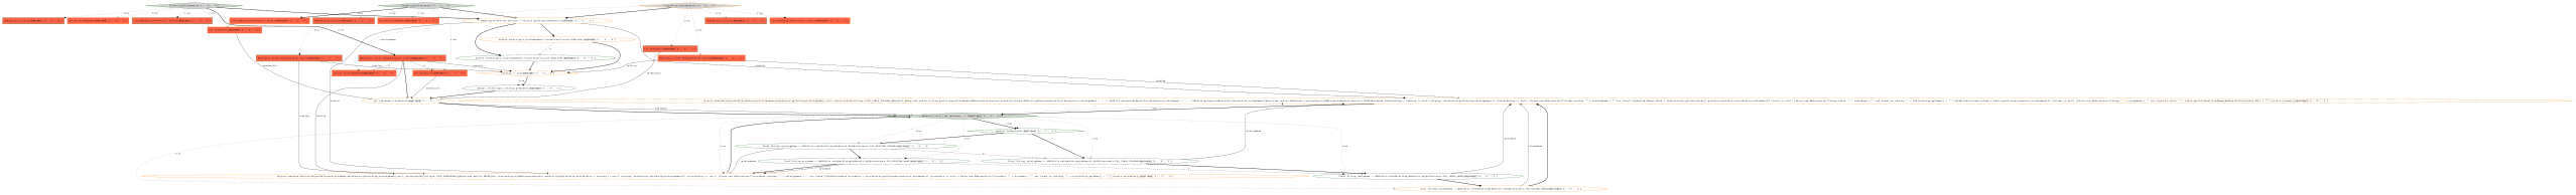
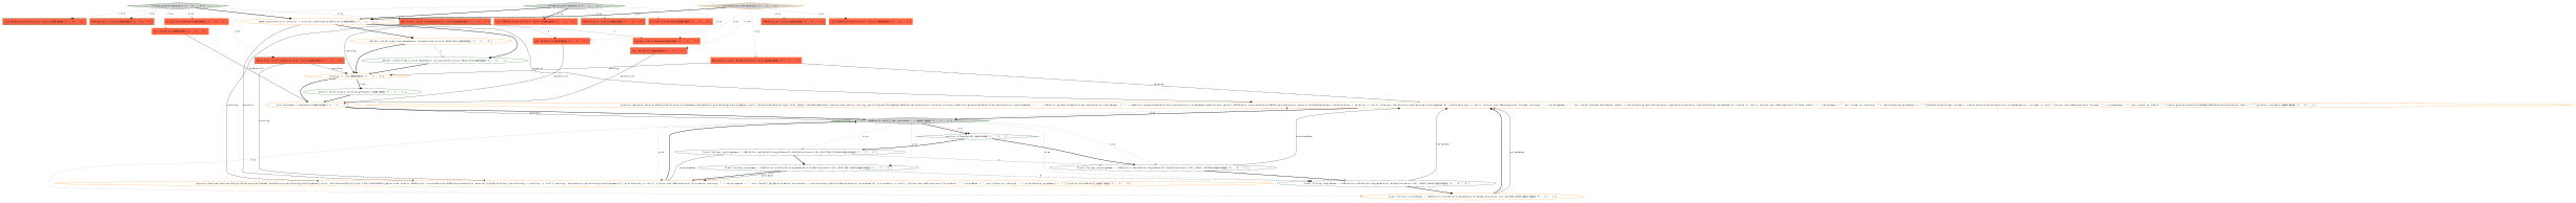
  digraph {
    fontname="Liberation Mono"
    node [color=darkgreen fillcolor=tomato fontname="Liberation Mono" shape=box style=filled]
    edge [arrowhead=odot fontname="Liberation Mono" style=dotted]
    n1 [fillcolor=lightgray label="findProceduresByMask['1', '0', '0']" shape=diamond]
    n2 [color=darkorange label="String procNameMask@@@2@@@['1', '0', '0']"]
    n3 [label="List<DBSObjectReference> objects@@@2@@@['1', '0', '0']"]
    n4 [label="JDBCSession session@@@2@@@['1', '0', '0']"]
    n5 [color=darkorange fillcolor=white label="DBRProgressMonitor monitor = session.getProgressMonitor()@@@3@@@['1', '1', '1']" shape=ellipse]
    n6 [label="@Nullable final MySQLDatabase catalog@@@2@@@['1', '0', '0']"]
    n7 [color=darkorange label="int maxResults@@@2@@@['1', '0', '0']"]
    n8 [color=darkorange fillcolor=white label="objects.add(new AbstractObjectReference(columnName,dataSource.getCatalog(catalogName),null,,RelationalObjectType.TYPE_TABLE_COLUMN){@NotNull @Override public String getFullyQualifiedName(DBPEvaluationContext context){return DBUtils.getQuotedIdentifier(dataSource,catalogName) + '.' + DBUtils.getQuotedIdentifier(dataSource,tableName) + '.' + DBUtils.getQuotedIdentifier(dataSource,columnName)}@Override public DBSObject resolveObject(DBRProgressMonitor monitor){MySQLDatabase tableCatalog = catalog != null? catalog: dataSource.getCatalog(catalogName)if (tableCatalog == null) {throw new DBException(\"Column catalog '\" + catalogName + \"' not found\")}MySQLTableBase table = tableCatalog.getTableCache().getObject(monitor,tableCatalog,tableName)if (table == null) {throw new DBException(\"Column table '\" + tableName + \"' not found in catalog '\" + tableCatalog.getName() + \"'\")}MySQLTableColumn column = table.getAttribute(monitor,columnName)if (column == null) {throw new DBException(\"Column '\" + columnName + \"' not found in table '\" + table.getFullyQualifiedName(DBPEvaluationContext.DDL) + \"'\")}return column}})@@@18@@@['0', '0', '1']" shape=ellipse]
    n9 [color=darkorange fillcolor=white label="objects.add(new AbstractObjectReference(procName,dataSource.getCatalog(catalogName),null,,RelationalObjectType.TYPE_PROCEDURE){@Override public DBSObject resolveObject(DBRProgressMonitor monitor){MySQLCatalog procCatalog = catalog != null? catalog: dataSource.getCatalog(catalogName)if (procCatalog == null) {throw new DBException(\"Procedure catalog '\" + catalogName + \"' not found\")}MySQLProcedure procedure = procCatalog.getProcedure(monitor,procName)if (procedure == null) {throw new DBException(\"Procedure '\" + procName + \"' not found in catalog '\" + procCatalog.getName() + \"'\")}return procedure}})@@@17@@@['1', '1', '0']" shape=ellipse]
    n10 [color=darkorange fillcolor=white label="dbStat.setString(1,procNameMask.toLowerCase(Locale.ENGLISH))@@@5@@@['1', '1', '0']" shape=ellipse]
    n11 [fillcolor=white label="dbStat.setString(1,constrNameMask.toLowerCase(Locale.ENGLISH))@@@5@@@['0', '0', '1']" shape=ellipse]
    n12 [color=darkorange fillcolor=white label="catalog != null@@@6@@@['1', '1', '1']" shape=diamond]
    n13 [color=darkorange label="String constrNameMask@@@2@@@['0', '0', '1']"]
    n14 [color=darkorange label="int maxResults@@@2@@@['0', '1', '0']"]
    n15 [color=darkorange fillcolor=white label="int tableNum = maxResults@@@10@@@['1', '1', '1']" shape=ellipse]
    n16 [color=darkorange label="@Nullable final MySQLDatabase catalog@@@2@@@['0', '0', '1']"]
    n17 [fillcolor=lightgray label="dbResult.next() && tableNum-- > 0@@@11@@@['1', '1', '1']" shape=diamond]
    n18 [fillcolor=white label="dbStat.setString(2,catalog.getName())@@@7@@@['1', '1', '1']" shape=ellipse]
    n19 [fillcolor=white label="final String tableName = JDBCUtils.safeGetString(dbResult,MySQLConstants.COL_TABLE_NAME)@@@16@@@['0', '0', '1']" shape=ellipse]
    n20 [color=darkorange fillcolor=white label="final String columnName = JDBCUtils.safeGetString(dbResult,MySQLConstants.COL_COLUMN_NAME)@@@17@@@['0', '0', '1']" shape=ellipse]
    n21 [fillcolor=white label="monitor.isCanceled()@@@12@@@['1', '1', '1']" shape=diamond]
    n22 [fillcolor=white label="final String catalogName = JDBCUtils.safeGetString(dbResult,MySQLConstants.COL_TABLE_SCHEMA)@@@15@@@['0', '0', '1']" shape=ellipse]
    n23 [fillcolor=white label="final String catalogName = JDBCUtils.safeGetString(dbResult,MySQLConstants.COL_ROUTINE_SCHEMA)@@@15@@@['1', '1', '0']" shape=ellipse]
    n24 [fillcolor=white label="final String procName = JDBCUtils.safeGetString(dbResult,MySQLConstants.COL_ROUTINE_NAME)@@@16@@@['1', '1', '0']" shape=ellipse]
    n25 [fillcolor=lightgray label="findProceduresByMask['0', '1', '0']" shape=diamond]
    n26 [label="@Nullable final MySQLCatalog catalog@@@2@@@['0', '1', '0']"]
    n27 [color=darkorange label="List<DBSObjectReference> objects@@@2@@@['0', '1', '0']"]
    n28 [label="JDBCSession session@@@2@@@['0', '1', '0']"]
    n29 [color=darkorange label="String procNameMask@@@2@@@['0', '1', '0']"]
    n30 [label="JDBCSession session@@@2@@@['0', '0', '1']"]
    n31 [color=darkorange label="List<DBSObjectReference> objects@@@2@@@['0', '0', '1']"]
    n32 [color=darkorange fillcolor=lightgray label="findTableColumnsByMask['0', '0', '1']" shape=diamond]
    n33 [label="int maxResults@@@2@@@['0', '0', '1']"]
    n1 -> n2 [label=true]
    n1 -> n3 [arrowhead=diamond label=true]
    n1 -> n4 [arrowhead=diamond label=true]
    n1 -> n5 [arrowhead=diamond style=bold]
-   n1 -> n6 [arrowhead=tee label=true style=bold]
+   n1 -> n6 [arrowhead=tee label=true]
    n1 -> n7 [label=true]
    n5 -> n8 [arrowhead=diamond label=monitor style=solid]
    n5 -> n9 [arrowhead=tee label=monitor style=solid]
    n5 -> n10 [arrowhead=diamond style=bold]
    n5 -> n11 [arrowhead=diamond style=bold]
    n6 -> n9 [arrowhead=tee label=catalog style=solid]
    n6 -> n12 [arrowhead=diamond label=catalog style=solid]
    n6 -> n13 [label=0 style=dashed]
    n6 -> n14 [arrowhead=tee label=0 style=dashed]
    n7 -> n15 [label=maxResults style=solid]
    n8 -> n17 [arrowhead=tee style=bold]
    n9 -> n17 [arrowhead=tee style=bold]
    n10 -> n11 [label=0 style=dashed]
    n10 -> n12 [arrowhead=tee style=bold]
    n11 -> n12 [style=bold]
-   n6 -> n15 [style=bold]
+   n12 -> n15 [style=bold]
    n12 -> n18 [arrowhead=tee style=bold]
    n12 -> n18 [arrowhead=tee label=true]
    n14 -> n15 [arrowhead=tee label=maxResults style=solid]
    n15 -> n17 [label=tableNum style=solid]
    n15 -> n17 [style=bold]
    n16 -> n8 [label=catalog style=solid]
    n16 -> n12 [arrowhead=diamond label=catalog style=solid]
    n17 -> n8 [arrowhead=tee label=true]
    n17 -> n9 [arrowhead=tee label=true]
    n17 -> n19 [arrowhead=diamond label=true]
    n17 -> n20 [label=true]
    n17 -> n21 [arrowhead=tee style=bold]
    n17 -> n21 [arrowhead=diamond label=true]
    n17 -> n22 [label=true]
    n17 -> n23 [label=true]
    n17 -> n24 [arrowhead=diamond label=true]
-   n18 -> n15 [arrowhead=tee style=bold]
+   n18 -> n15 [style=bold]
    n19 -> n8 [arrowhead=diamond label=tableName style=solid]
    n19 -> n20 [arrowhead=diamond style=bold]
    n20 -> n8 [arrowhead=tee label=columnName style=solid]
    n20 -> n8 [arrowhead=diamond style=bold]
    n21 -> n22 [arrowhead=tee style=bold]
    n21 -> n23 [style=bold]
    n22 -> n8 [arrowhead=diamond label=catalogName style=solid]
    n22 -> n19 [style=bold]
    n23 -> n9 [label=catalogName style=solid]
    n23 -> n22 [label=0 style=dashed]
    n23 -> n24 [arrowhead=diamond style=bold]
    n24 -> n9 [style=bold]
    n24 -> n9 [arrowhead=diamond label=procName style=solid]
    n24 -> n19 [arrowhead=diamond label=0 style=dashed]
    n25 -> n5 [style=bold]
    n25 -> n14 [label=true]
    n25 -> n26 [arrowhead=diamond label=true]
    n25 -> n27 [arrowhead=tee label=true style=bold]
    n25 -> n28 [label=true]
    n25 -> n29 [label=true]
    n26 -> n9 [arrowhead=tee label=catalog style=solid]
    n26 -> n12 [arrowhead=diamond label=catalog style=solid]
    n32 -> n5 [arrowhead=diamond style=bold]
-   n32 -> n13 [arrowhead=tee label=catalogName]
+   n32 -> n13 [arrowhead=tee label=true]
    n32 -> n16 [label=true]
    n32 -> n30 [label=true]
    n32 -> n31 [arrowhead=diamond label=true]
    n32 -> n33 [arrowhead=tee label=true]
    n33 -> n15 [label=maxResults style=solid]
  }
